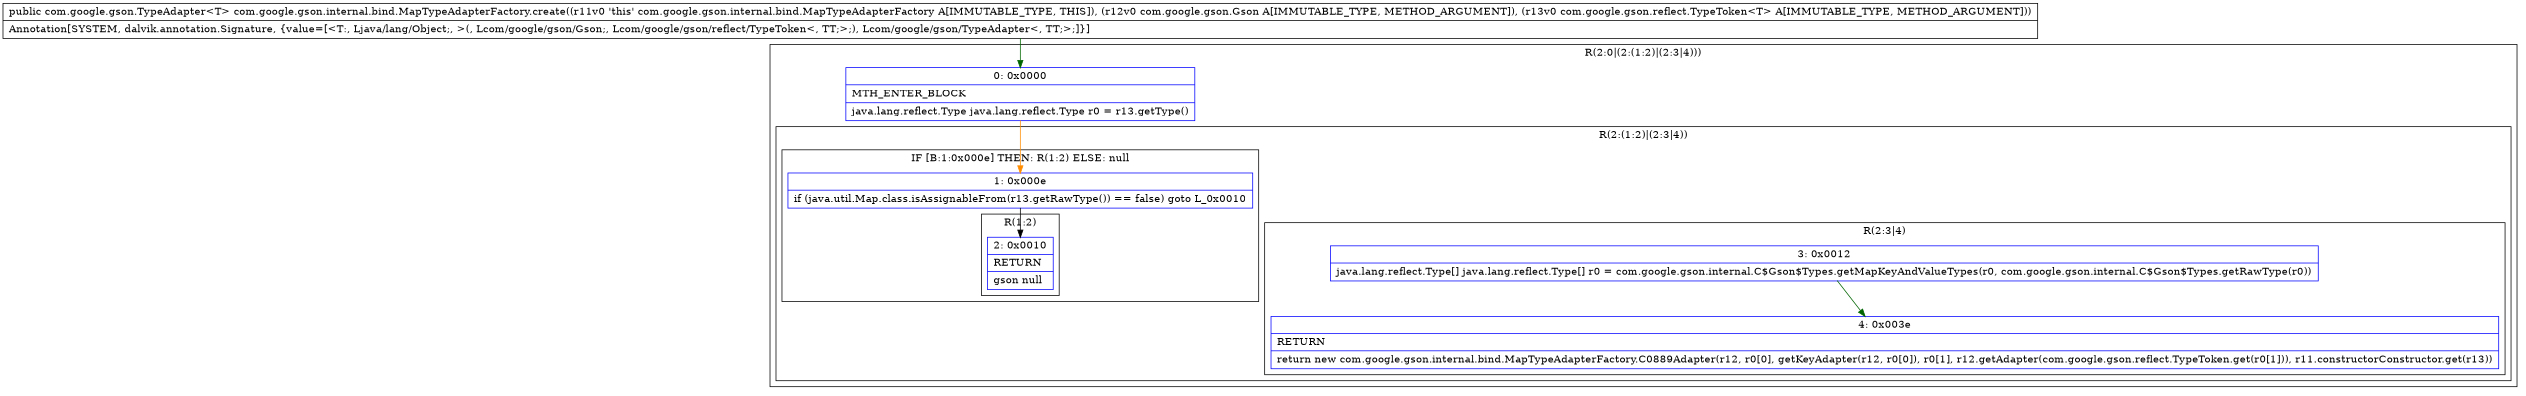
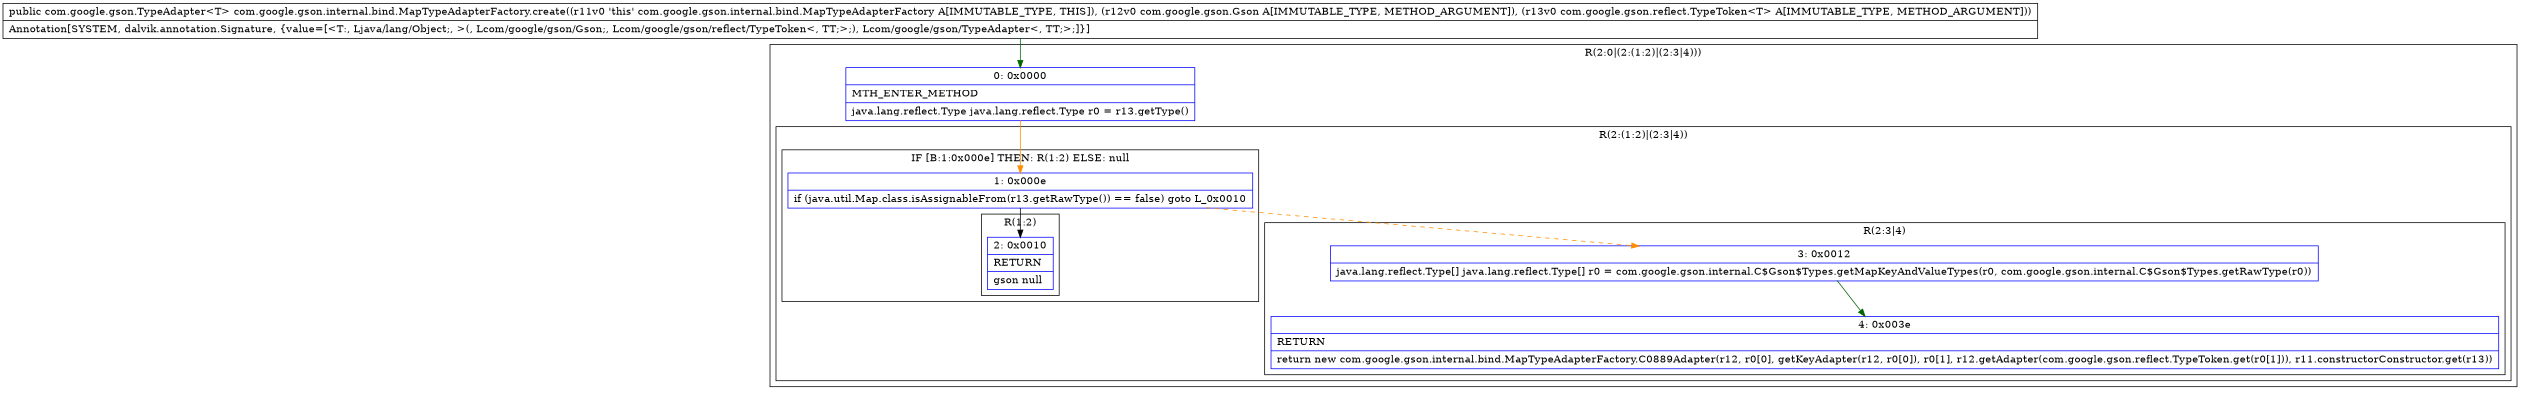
  digraph {
    node [color=blue shape=record]
    edge [color=darkorange]
    n1 [label="{2\:\ 0x0010|RETURN\l|gson null\l}"]
    n2 [label="{1\:\ 0x000e|if (java.util.Map.class.isAssignableFrom(r13.getRawType()) == false) goto L_0x0010\l}"]
    n3 [label="{3\:\ 0x0012|java.lang.reflect.Type[] java.lang.reflect.Type[] r0 = com.google.gson.internal.C$Gson$Types.getMapKeyAndValueTypes(r0, com.google.gson.internal.C$Gson$Types.getRawType(r0))\l}"]
    n4 [label="{4\:\ 0x003e|RETURN\l|return new com.google.gson.internal.bind.MapTypeAdapterFactory.C0889Adapter(r12, r0[0], getKeyAdapter(r12, r0[0]), r0[1], r12.getAdapter(com.google.gson.reflect.TypeToken.get(r0[1])), r11.constructorConstructor.get(r13))\l}"]
-   n5 [label="{0\:\ 0x0000|MTH_ENTER_BLOCK\l|java.lang.reflect.Type java.lang.reflect.Type r0 = r13.getType()\l}"]
+   n5 [label="{0\:\ 0x0000|MTH_ENTER_METHOD\l|java.lang.reflect.Type java.lang.reflect.Type r0 = r13.getType()\l}"]
    n6 [label="{public com.google.gson.TypeAdapter\<T\> com.google.gson.internal.bind.MapTypeAdapterFactory.create((r11v0 'this' com.google.gson.internal.bind.MapTypeAdapterFactory A[IMMUTABLE_TYPE, THIS]), (r12v0 com.google.gson.Gson A[IMMUTABLE_TYPE, METHOD_ARGUMENT]), (r13v0 com.google.gson.reflect.TypeToken\<T\> A[IMMUTABLE_TYPE, METHOD_ARGUMENT]))  | Annotation[SYSTEM, dalvik.annotation.Signature, \{value=[\<T:, Ljava\/lang\/Object;, \>(, Lcom\/google\/gson\/Gson;, Lcom\/google\/gson\/reflect\/TypeToken\<, TT;\>;), Lcom\/google\/gson\/TypeAdapter\<, TT;\>;]\}]\l}" color=""]
    subgraph cluster_1 {
      label="R(2:0|(2:(1:2)|(2:3|4)))"
      n5
      subgraph cluster_2 {
        label="R(2:(1:2)|(2:3|4))"
        subgraph cluster_3 {
          label="IF [B:1:0x000e] THEN: R(1:2) ELSE: null"
          n2
          subgraph cluster_4 {
            label="R(1:2)"
            n1
          }
        }
        subgraph cluster_5 {
          label="R(2:3|4)"
          n3
          n4
        }
      }
    }
    n2 -> n1 [color=black]
+   n2 -> n3 [style=dashed]
    n3 -> n4 [color=darkgreen]
    n5 -> n2
    n6 -> n5 [color=darkgreen]
  }
